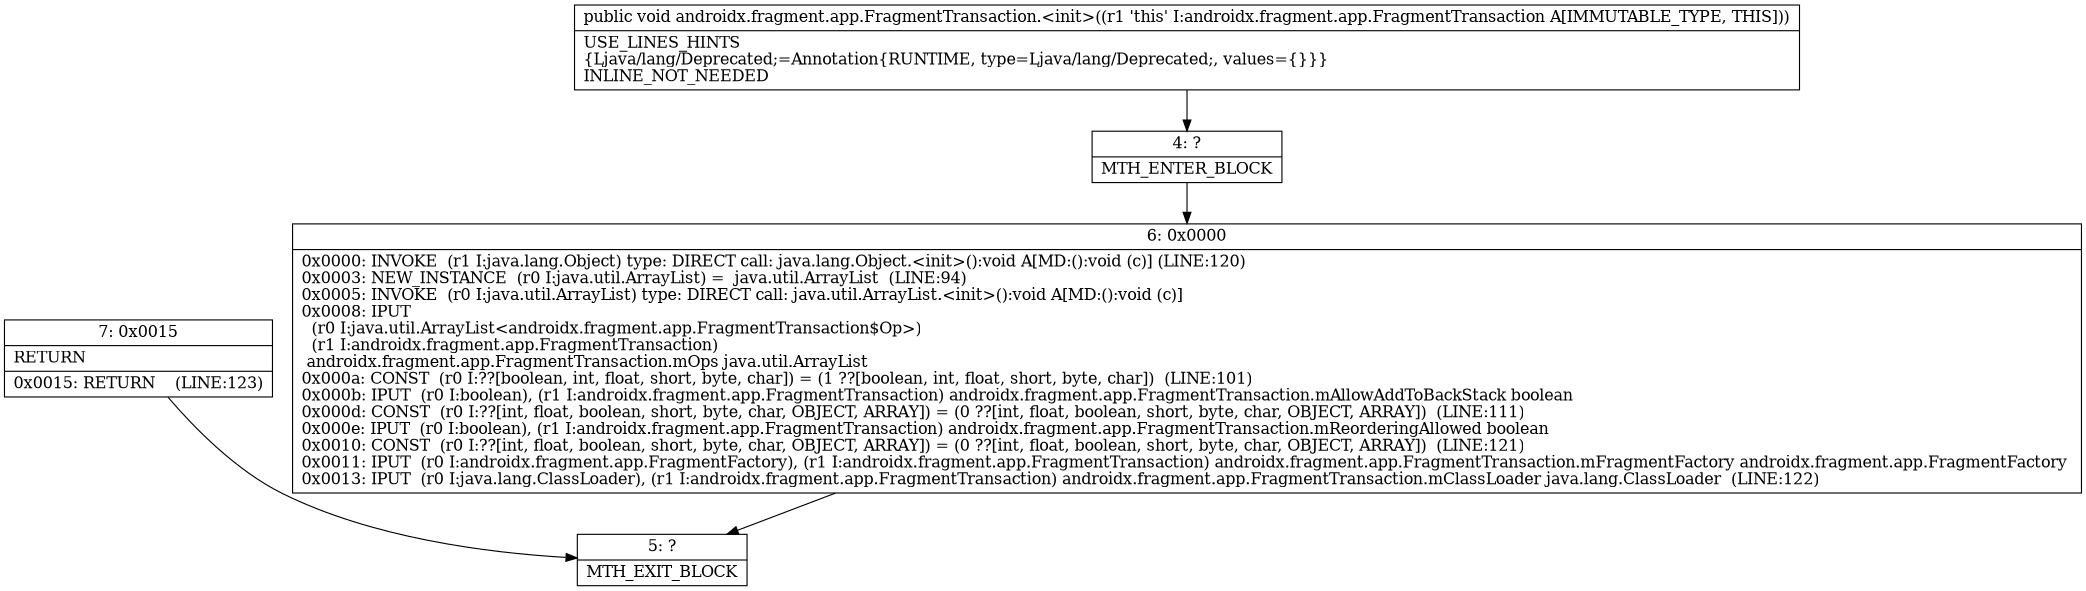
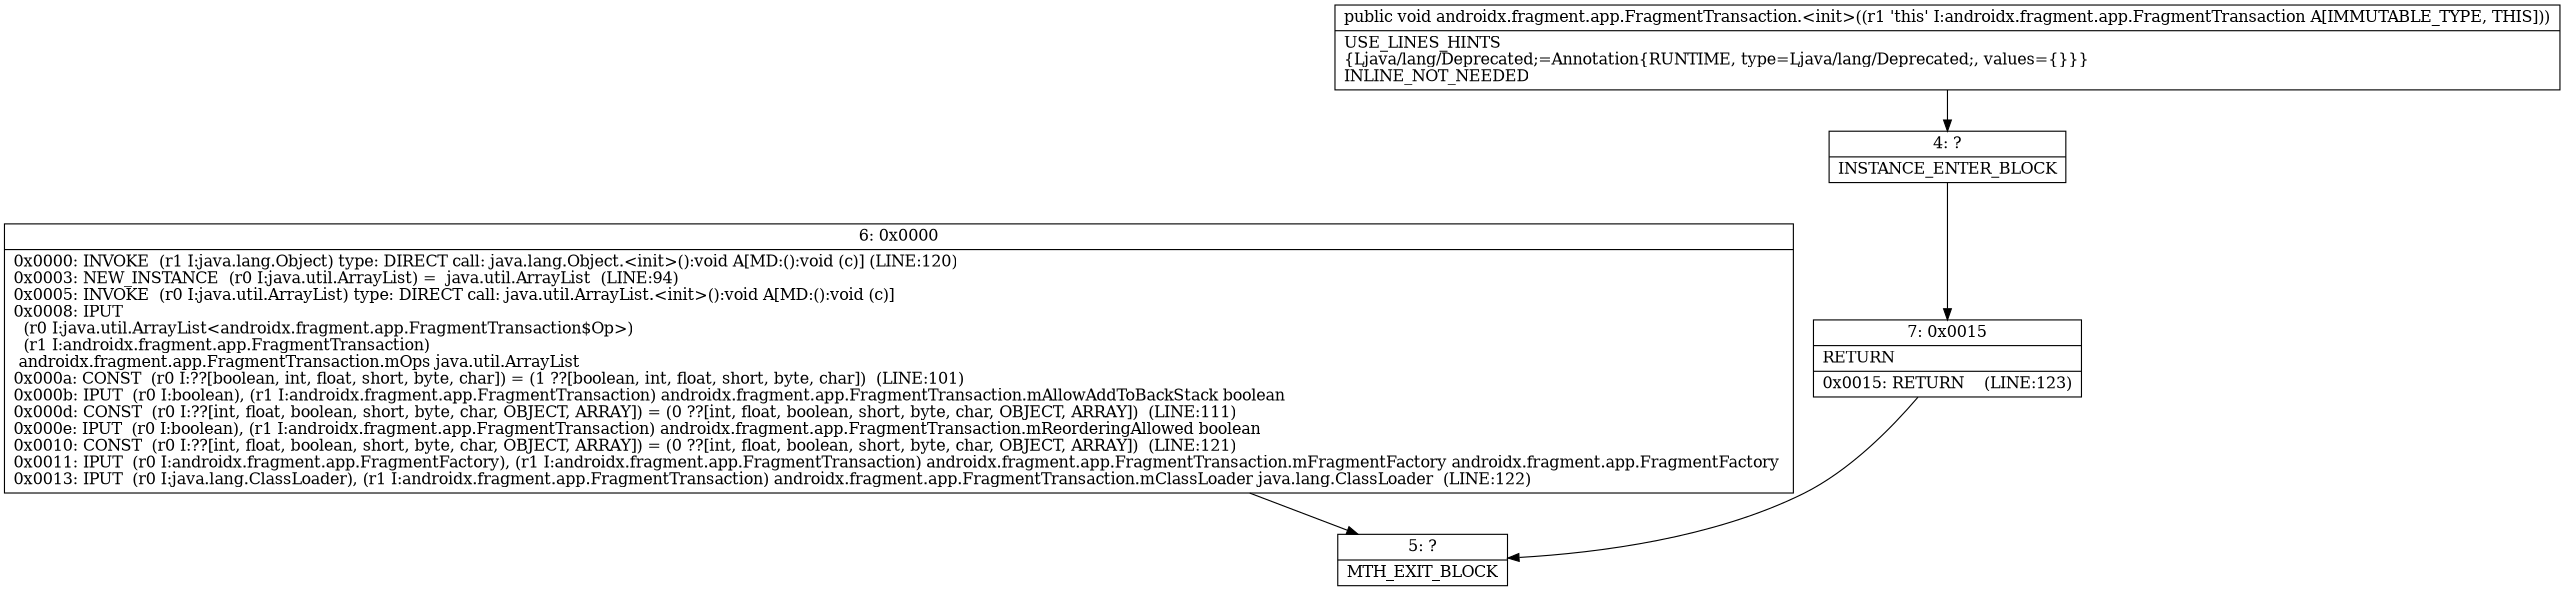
  digraph {
    node [shape=record]
-   n1 [label="{4\:\ ?|MTH_ENTER_BLOCK\l}"]
+   n1 [label="{4\:\ ?|INSTANCE_ENTER_BLOCK\l}"]
    n2 [label="{6\:\ 0x0000|0x0000: INVOKE  (r1 I:java.lang.Object) type: DIRECT call: java.lang.Object.\<init\>():void A[MD:():void (c)] (LINE:120)\l0x0003: NEW_INSTANCE  (r0 I:java.util.ArrayList) =  java.util.ArrayList  (LINE:94)\l0x0005: INVOKE  (r0 I:java.util.ArrayList) type: DIRECT call: java.util.ArrayList.\<init\>():void A[MD:():void (c)]\l0x0008: IPUT  \l  (r0 I:java.util.ArrayList\<androidx.fragment.app.FragmentTransaction$Op\>)\l  (r1 I:androidx.fragment.app.FragmentTransaction)\l androidx.fragment.app.FragmentTransaction.mOps java.util.ArrayList \l0x000a: CONST  (r0 I:??[boolean, int, float, short, byte, char]) = (1 ??[boolean, int, float, short, byte, char])  (LINE:101)\l0x000b: IPUT  (r0 I:boolean), (r1 I:androidx.fragment.app.FragmentTransaction) androidx.fragment.app.FragmentTransaction.mAllowAddToBackStack boolean \l0x000d: CONST  (r0 I:??[int, float, boolean, short, byte, char, OBJECT, ARRAY]) = (0 ??[int, float, boolean, short, byte, char, OBJECT, ARRAY])  (LINE:111)\l0x000e: IPUT  (r0 I:boolean), (r1 I:androidx.fragment.app.FragmentTransaction) androidx.fragment.app.FragmentTransaction.mReorderingAllowed boolean \l0x0010: CONST  (r0 I:??[int, float, boolean, short, byte, char, OBJECT, ARRAY]) = (0 ??[int, float, boolean, short, byte, char, OBJECT, ARRAY])  (LINE:121)\l0x0011: IPUT  (r0 I:androidx.fragment.app.FragmentFactory), (r1 I:androidx.fragment.app.FragmentTransaction) androidx.fragment.app.FragmentTransaction.mFragmentFactory androidx.fragment.app.FragmentFactory \l0x0013: IPUT  (r0 I:java.lang.ClassLoader), (r1 I:androidx.fragment.app.FragmentTransaction) androidx.fragment.app.FragmentTransaction.mClassLoader java.lang.ClassLoader  (LINE:122)\l}"]
    n3 [label="{5\:\ ?|MTH_EXIT_BLOCK\l}"]
    n4 [label="{7\:\ 0x0015|RETURN\l|0x0015: RETURN    (LINE:123)\l}"]
    n5 [label="{public void androidx.fragment.app.FragmentTransaction.\<init\>((r1 'this' I:androidx.fragment.app.FragmentTransaction A[IMMUTABLE_TYPE, THIS]))  | USE_LINES_HINTS\l\{Ljava\/lang\/Deprecated;=Annotation\{RUNTIME, type=Ljava\/lang\/Deprecated;, values=\{\}\}\}\lINLINE_NOT_NEEDED\l}"]
-   n1 -> n2
+   n1 -> n4
    n2 -> n3
    n4 -> n3
    n5 -> n1
  }
